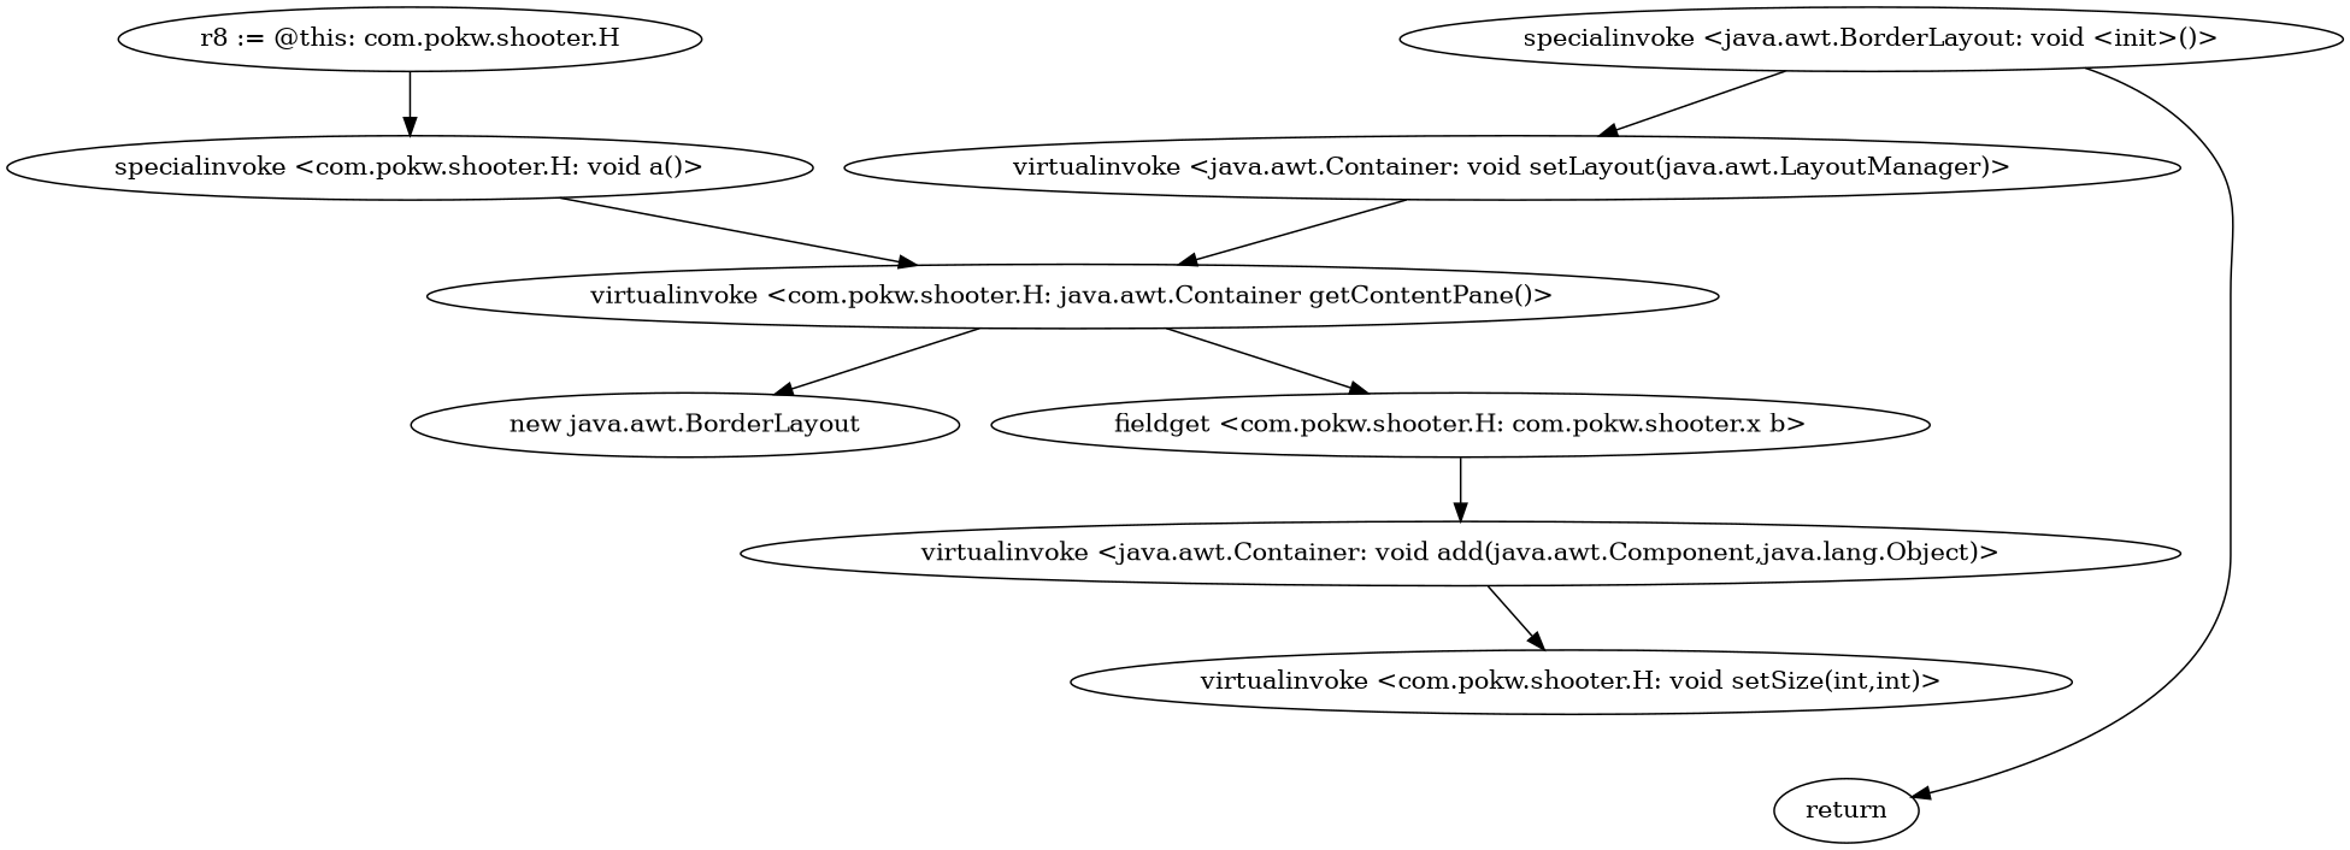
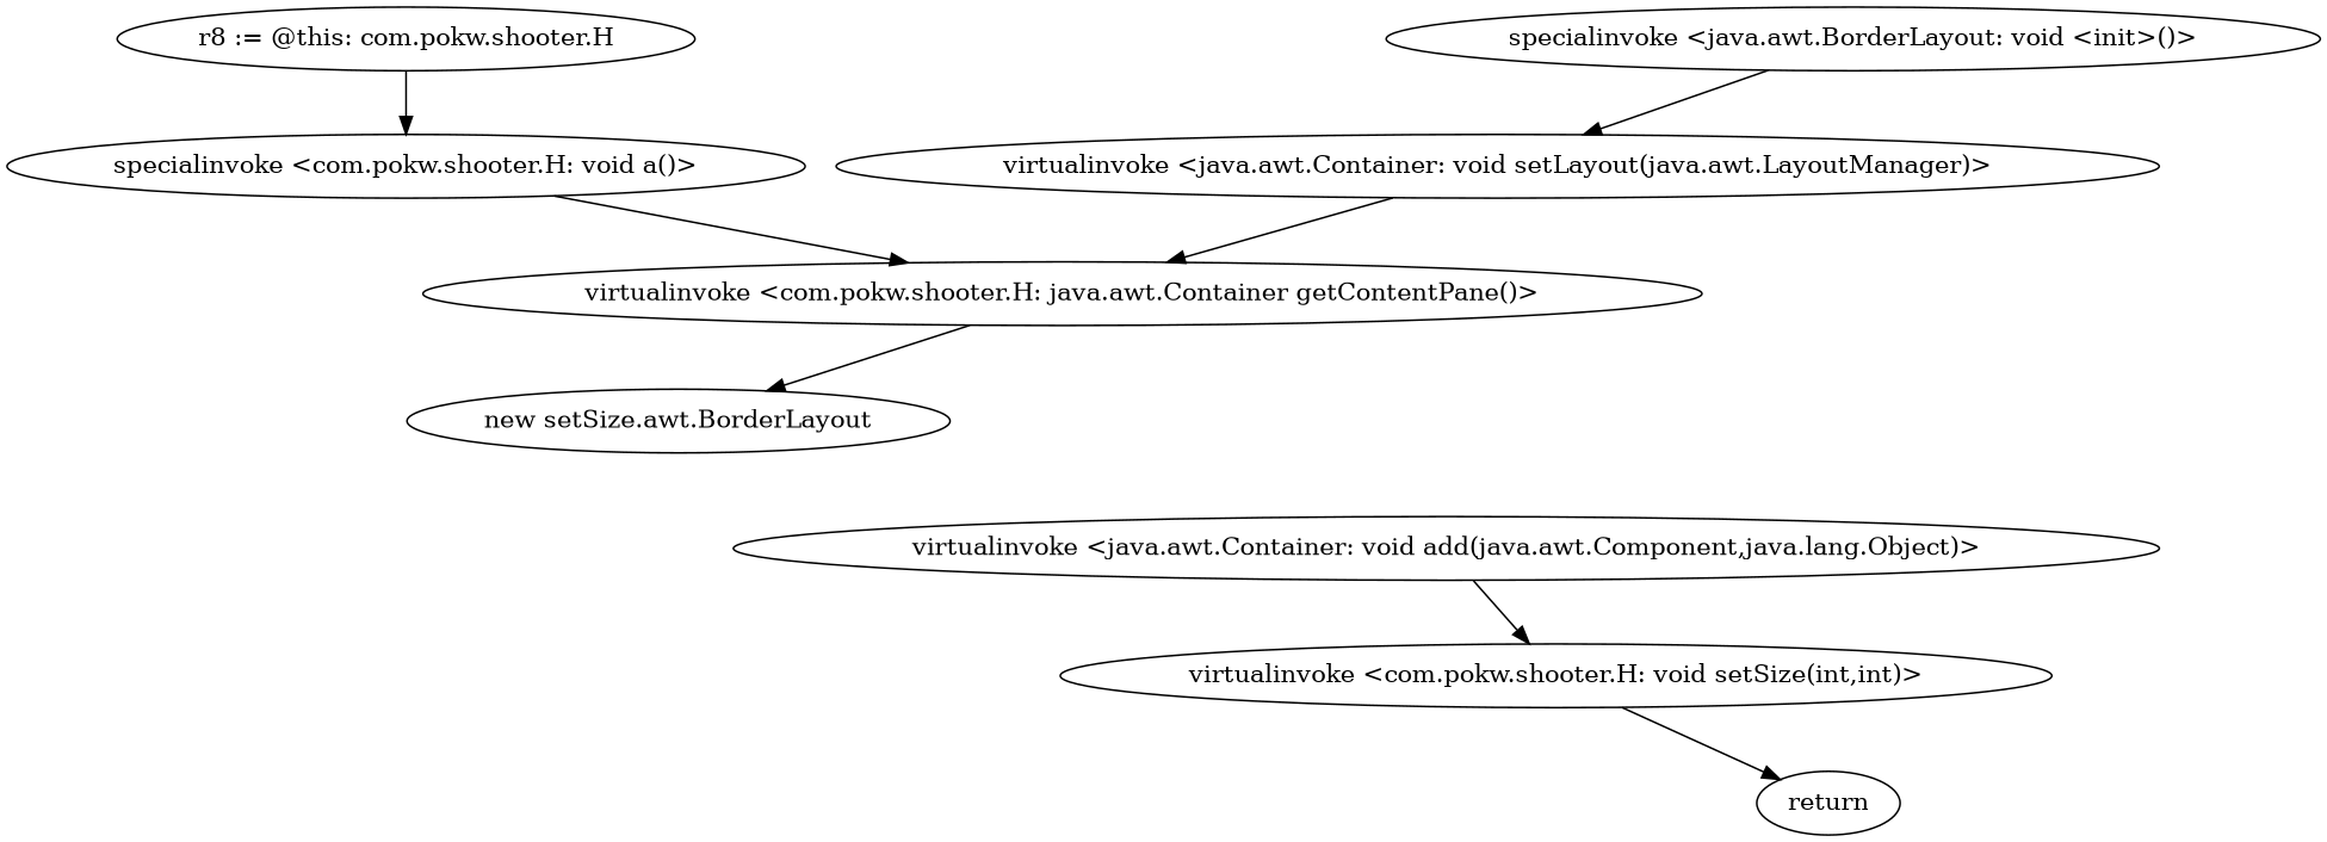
  digraph {
    n1 [label="r8 := @this: com.pokw.shooter.H"]
    "specialinvoke <com.pokw.shooter.H: void a()>"
    "virtualinvoke <com.pokw.shooter.H: java.awt.Container getContentPane()>"
-   "new java.awt.BorderLayout"
-   "fieldget <com.pokw.shooter.H: com.pokw.shooter.x b>"
+   "new java.awt.BorderLayout" [label="new setSize.awt.BorderLayout"]
    "virtualinvoke <java.awt.Container: void add(java.awt.Component,java.lang.Object)>"
    "specialinvoke <java.awt.BorderLayout: void <init>()>"
    "virtualinvoke <java.awt.Container: void setLayout(java.awt.LayoutManager)>"
    "virtualinvoke <com.pokw.shooter.H: void setSize(int,int)>"
    return
    n1 -> "specialinvoke <com.pokw.shooter.H: void a()>"
    "specialinvoke <com.pokw.shooter.H: void a()>" -> "virtualinvoke <com.pokw.shooter.H: java.awt.Container getContentPane()>"
    "virtualinvoke <com.pokw.shooter.H: java.awt.Container getContentPane()>" -> "new java.awt.BorderLayout"
-   "virtualinvoke <com.pokw.shooter.H: java.awt.Container getContentPane()>" -> "fieldget <com.pokw.shooter.H: com.pokw.shooter.x b>"
-   "fieldget <com.pokw.shooter.H: com.pokw.shooter.x b>" -> "virtualinvoke <java.awt.Container: void add(java.awt.Component,java.lang.Object)>"
    "virtualinvoke <java.awt.Container: void add(java.awt.Component,java.lang.Object)>" -> "virtualinvoke <com.pokw.shooter.H: void setSize(int,int)>"
    "specialinvoke <java.awt.BorderLayout: void <init>()>" -> "virtualinvoke <java.awt.Container: void setLayout(java.awt.LayoutManager)>"
    "virtualinvoke <java.awt.Container: void setLayout(java.awt.LayoutManager)>" -> "virtualinvoke <com.pokw.shooter.H: java.awt.Container getContentPane()>"
-   "specialinvoke <java.awt.BorderLayout: void <init>()>" -> return
+   "virtualinvoke <com.pokw.shooter.H: void setSize(int,int)>" -> return
  }
